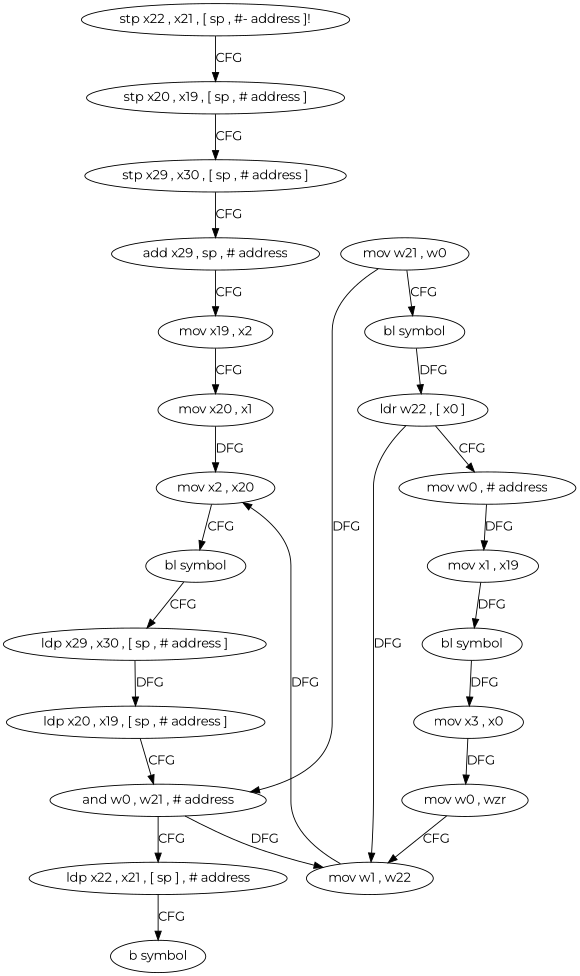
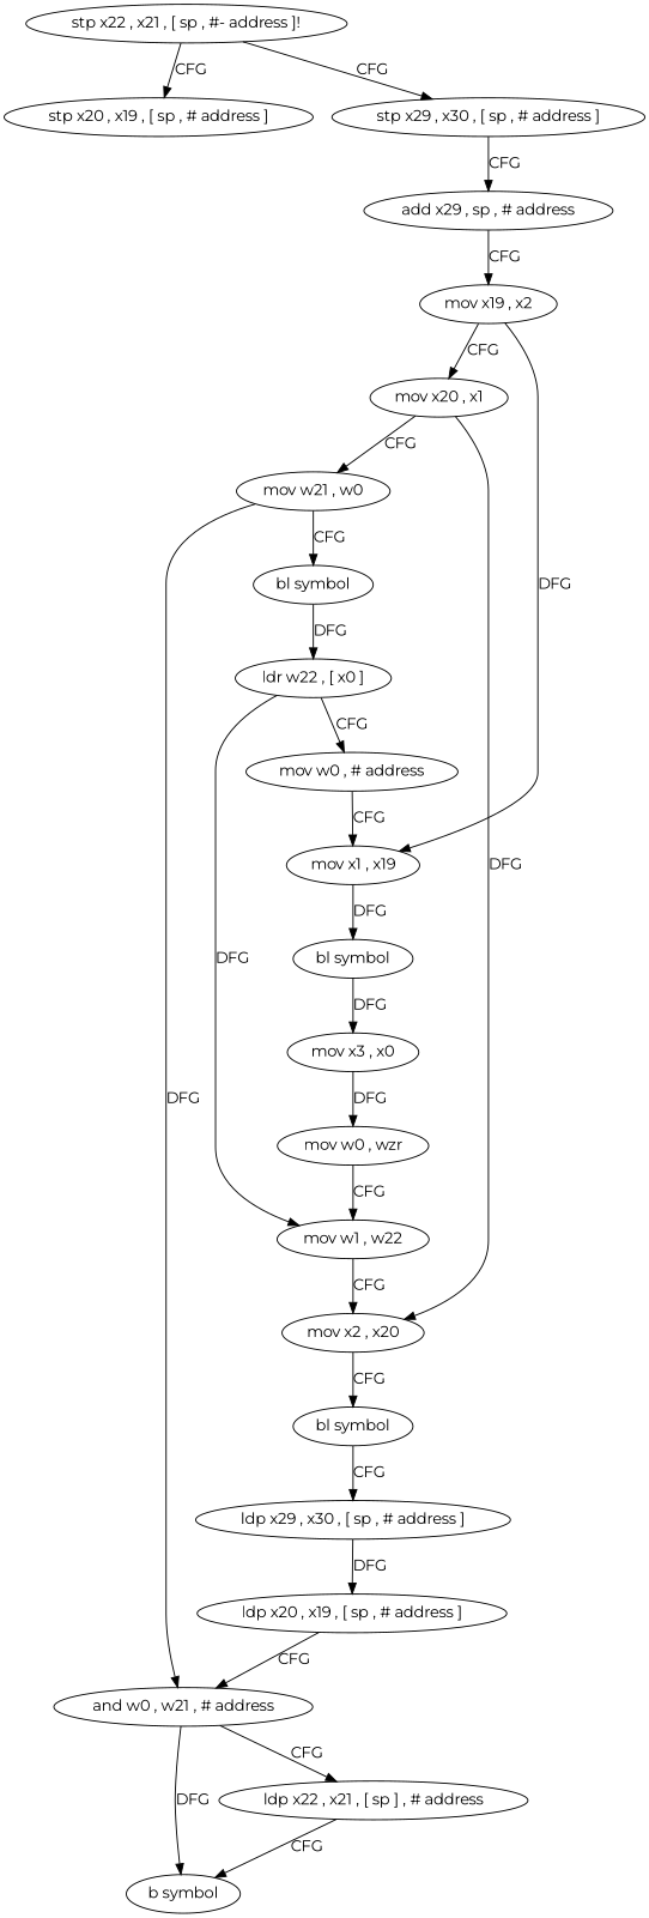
  digraph {
    fontname=Montserrat
    node [fontname=Montserrat]
    edge [fontname=Montserrat]
    n1 [label="stp x22 , x21 , [ sp , #- address ]!"]
    n2 [label="stp x20 , x19 , [ sp , # address ]"]
    n3 [label="stp x29 , x30 , [ sp , # address ]"]
    n4 [label="add x29 , sp , # address"]
    n5 [label="mov x19 , x2"]
    n6 [label="mov x20 , x1"]
    n7 [label="mov x1 , x19"]
    n8 [label="mov w21 , w0"]
    n9 [label="mov x2 , x20"]
    n10 [label="bl symbol"]
    n11 [label="bl symbol"]
    n12 [label="and w0 , w21 , # address"]
    n13 [label="bl symbol"]
    n14 [label="ldr w22 , [ x0 ]"]
    n15 [label="ldp x22 , x21 , [ sp ] , # address"]
    n16 [label="b symbol"]
    n17 [label="mov w0 , # address"]
    n18 [label="mov w1 , w22"]
    n19 [label="mov x3 , x0"]
    n20 [label="mov w0 , wzr"]
    n21 [label="ldp x29 , x30 , [ sp , # address ]"]
    n22 [label="ldp x20 , x19 , [ sp , # address ]"]
    n1 -> n2 [label=CFG]
-   n2 -> n3 [label=CFG]
+   n1 -> n3 [label=CFG]
    n3 -> n4 [label=CFG]
    n4 -> n5 [label=CFG]
    n5 -> n6 [label=CFG]
+   n5 -> n7 [label=DFG]
+   n6 -> n8 [label=CFG]
    n6 -> n9 [label=DFG]
    n7 -> n10 [label=DFG]
    n8 -> n11 [label=CFG]
    n8 -> n12 [label=DFG]
    n9 -> n13 [label=CFG]
    n10 -> n19 [label=DFG]
    n11 -> n14 [label=DFG]
    n12 -> n15 [label=CFG]
-   n12 -> n18 [label=DFG]
+   n12 -> n16 [label=DFG]
    n13 -> n21 [label=CFG]
    n14 -> n17 [label=CFG]
    n14 -> n18 [label=DFG]
    n15 -> n16 [label=CFG]
-   n17 -> n7 [label=DFG]
-   n18 -> n9 [label=DFG]
+   n17 -> n7 [label=CFG]
+   n18 -> n9 [label=CFG]
    n19 -> n20 [label=DFG]
    n20 -> n18 [label=CFG]
    n21 -> n22 [label=DFG]
    n22 -> n12 [label=CFG]
  }
